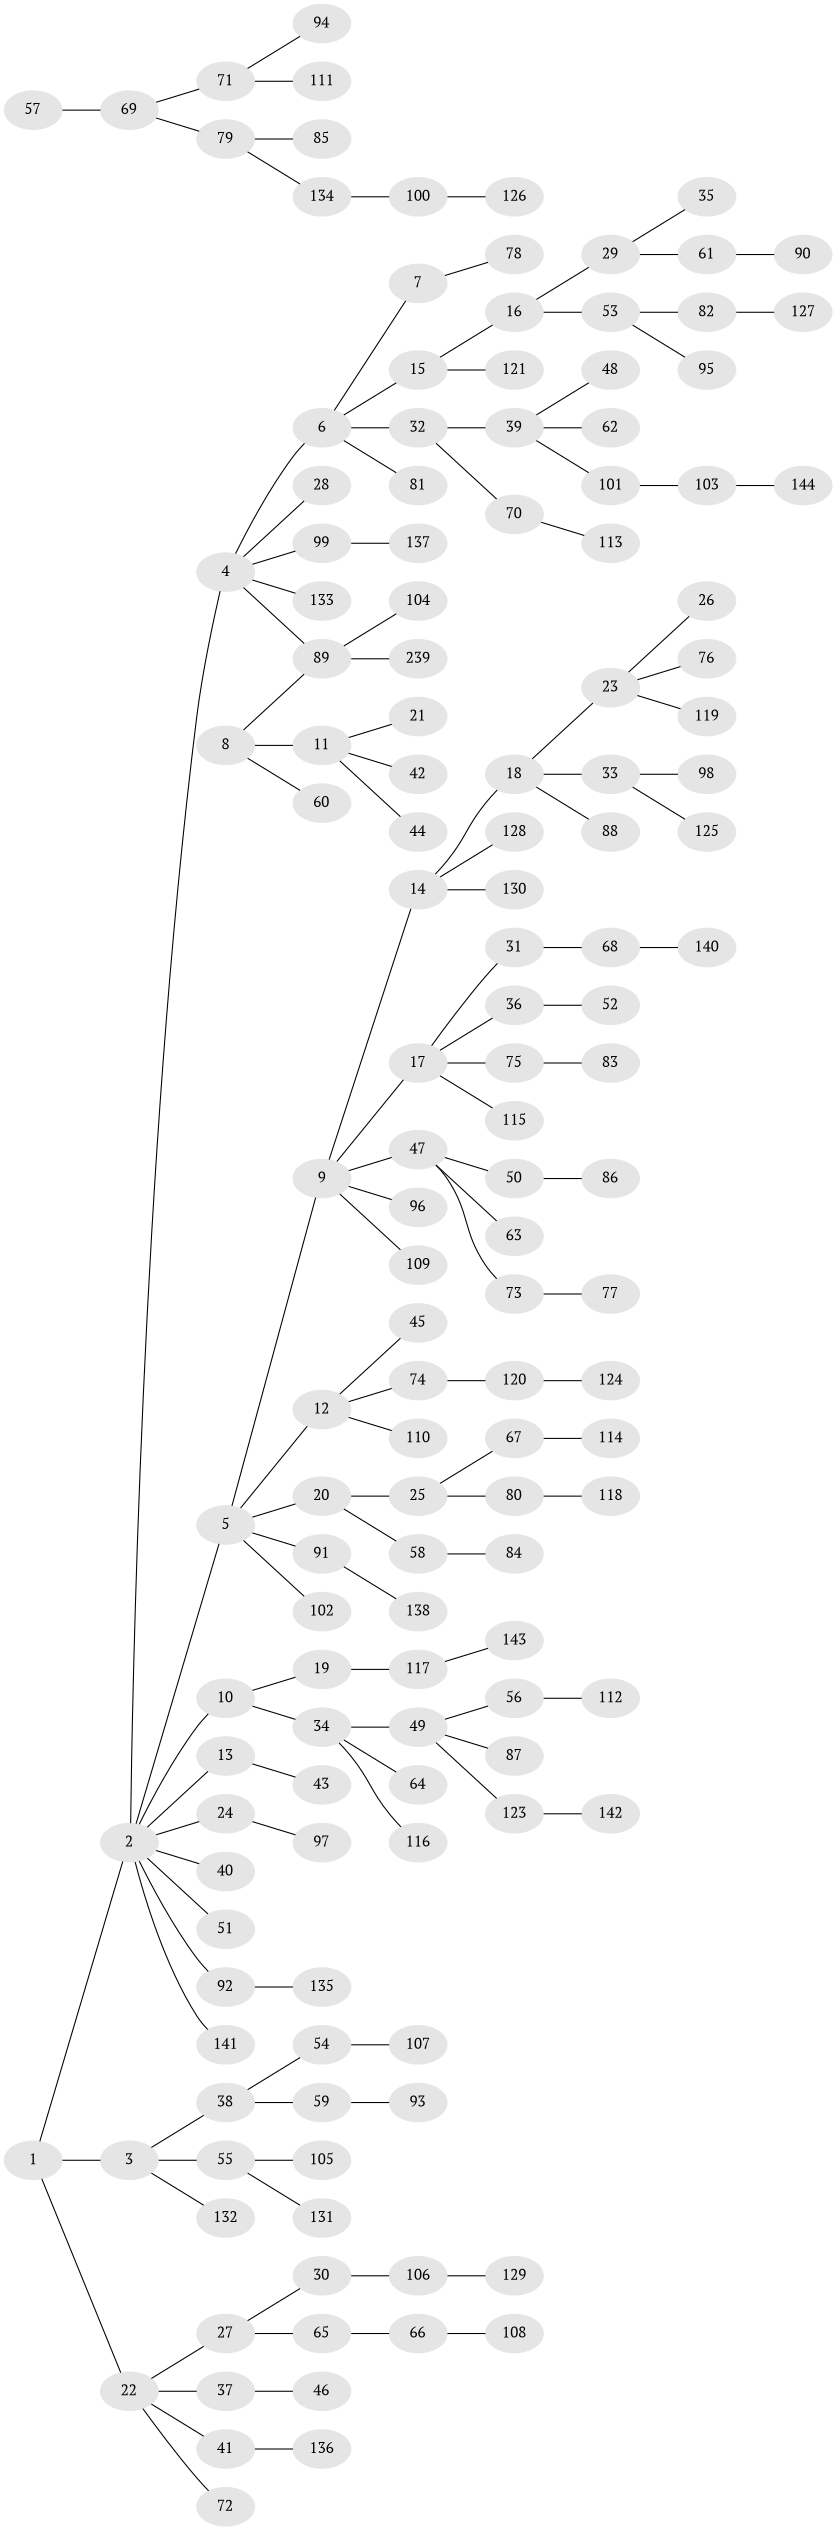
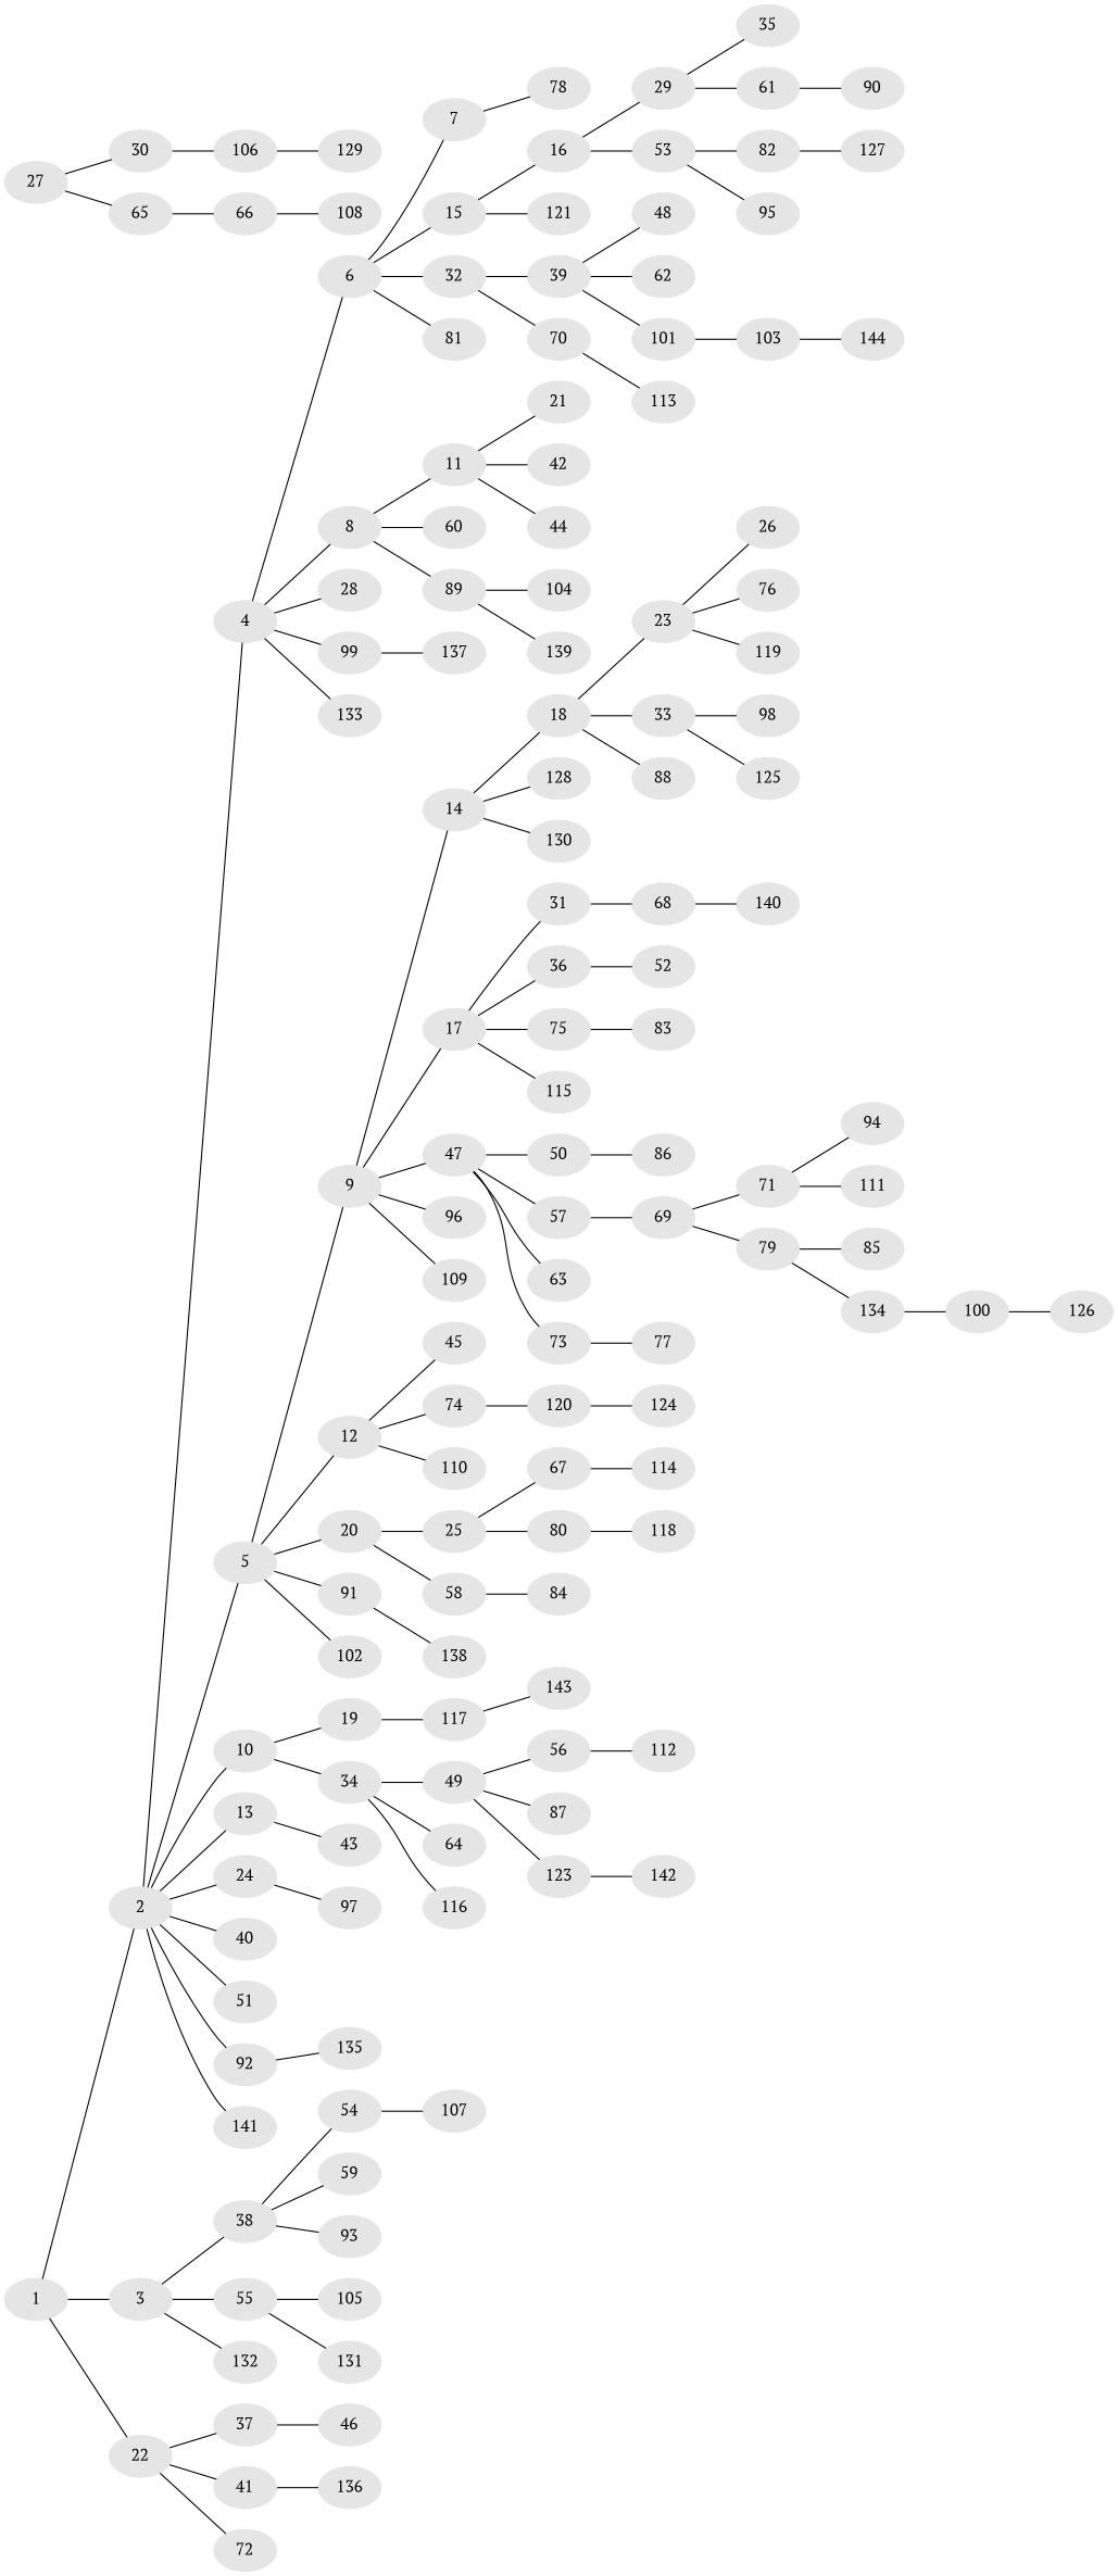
  graph {
    fontname="PT Serif"
    rankdir=LR
    node [color=gray90 fontname="PT Serif" style=filled]
    edge [fontname="PT Serif"]
    1
    2
    3
    22
    4
    5
    10
    13
    24
    40
    51
    92
    141
    38
    55
    132
    27
    37
    41
    72
    6
    8
    28
    99
    133
    9
    12
    20
    91
    102
    19
    34
    43
    97
    135
    54
    59
    105
    131
    7
    15
    32
    81
    11
    60
    89
    137
    14
    17
    47
    96
    109
    45
    74
    110
    25
    58
    138
    78
    16
    121
    39
    70
    21
    42
    44
    104
-   139 [label=239]
+   139
    18
    128
    130
    31
    36
    75
    115
    50
    57
    63
    73
    117
    49
    64
    116
    120
    23
    33
    88
    29
    53
    35
    61
    82
    95
    68
    52
    83
    26
    76
    119
    98
    125
    143
    67
    80
    84
    30
    65
    46
    136
    114
    118
    106
    66
    90
    129
    140
    48
    62
    101
    113
    56
    87
    123
    107
    93
    103
    86
    69
    77
    112
    142
    127
    71
    79
    108
    94
    111
    85
    134
    124
    100
    126
    144
    1 -- 2
    1 -- 3
    1 -- 22
    2 -- 4
    2 -- 5
    2 -- 10
    2 -- 13
    2 -- 24
    2 -- 40
    2 -- 51
    2 -- 92
    2 -- 141
    3 -- 38
    3 -- 55
    3 -- 132
-   22 -- 27
    22 -- 37
    22 -- 41
    22 -- 72
    4 -- 6
-   4 -- 89
+   4 -- 8
    4 -- 28
    4 -- 99
    4 -- 133
    5 -- 9
    5 -- 12
    5 -- 20
    5 -- 91
    5 -- 102
    10 -- 19
    10 -- 34
    13 -- 43
    24 -- 97
    92 -- 135
    38 -- 54
    38 -- 59
    55 -- 105
    55 -- 131
    27 -- 30
    27 -- 65
    37 -- 46
    41 -- 136
    6 -- 7
    6 -- 15
    6 -- 32
    6 -- 81
    8 -- 11
    8 -- 60
    8 -- 89
    99 -- 137
    9 -- 14
    9 -- 17
    9 -- 47
    9 -- 96
    9 -- 109
    12 -- 45
    12 -- 74
    12 -- 110
    20 -- 25
    20 -- 58
    91 -- 138
    19 -- 117
    34 -- 49
    34 -- 64
    34 -- 116
    54 -- 107
-   59 -- 93
+   38 -- 93
    7 -- 78
    15 -- 16
    15 -- 121
    32 -- 39
    32 -- 70
    11 -- 21
    11 -- 42
    11 -- 44
    89 -- 104
    89 -- 139
    14 -- 18
    14 -- 128
    14 -- 130
    17 -- 31
    17 -- 36
    17 -- 75
    17 -- 115
    47 -- 50
+   47 -- 57
    47 -- 63
    47 -- 73
    74 -- 120
    25 -- 67
    25 -- 80
    58 -- 84
    16 -- 29
    16 -- 53
    39 -- 48
    39 -- 62
    39 -- 101
    70 -- 113
    18 -- 23
    18 -- 33
    18 -- 88
    31 -- 68
    36 -- 52
    75 -- 83
    50 -- 86
    57 -- 69
    73 -- 77
    117 -- 143
    49 -- 56
    49 -- 87
    49 -- 123
    120 -- 124
    23 -- 26
    23 -- 76
    23 -- 119
    33 -- 98
    33 -- 125
    29 -- 35
    29 -- 61
    53 -- 82
    53 -- 95
    61 -- 90
    82 -- 127
    68 -- 140
    67 -- 114
    80 -- 118
    30 -- 106
    65 -- 66
    106 -- 129
    66 -- 108
    101 -- 103
    56 -- 112
    123 -- 142
    103 -- 144
    69 -- 71
    69 -- 79
    71 -- 94
    71 -- 111
    79 -- 85
    79 -- 134
    134 -- 100
    100 -- 126
  }
